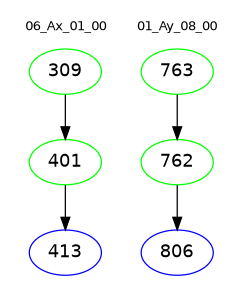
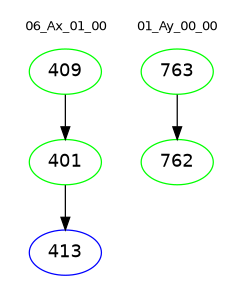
  digraph {
    fontname="DejaVu Sans"
    node [color=green fontname="DejaVu Sans"]
    edge [color=black fontname="DejaVu Sans"]
-   n1 [label=309]
+   n1 [label=409]
    n2 [label=401]
    n3 [color=blue label=413]
    n4 [label=763]
    n5 [label=762]
-   n6 [color=blue label=806]
    subgraph cluster_1 {
      color=white
      fontsize=10
      label="06_Ax_01_00"
      n1
      n2
      n3
    }
    subgraph cluster_2 {
      color=white
      fontsize=10
-     label="01_Ay_08_00"
+     label="01_Ay_00_00"
      n4
      n5
-     n6
    }
    n1 -> n2
    n2 -> n3
    n4 -> n5
-   n5 -> n6
  }
